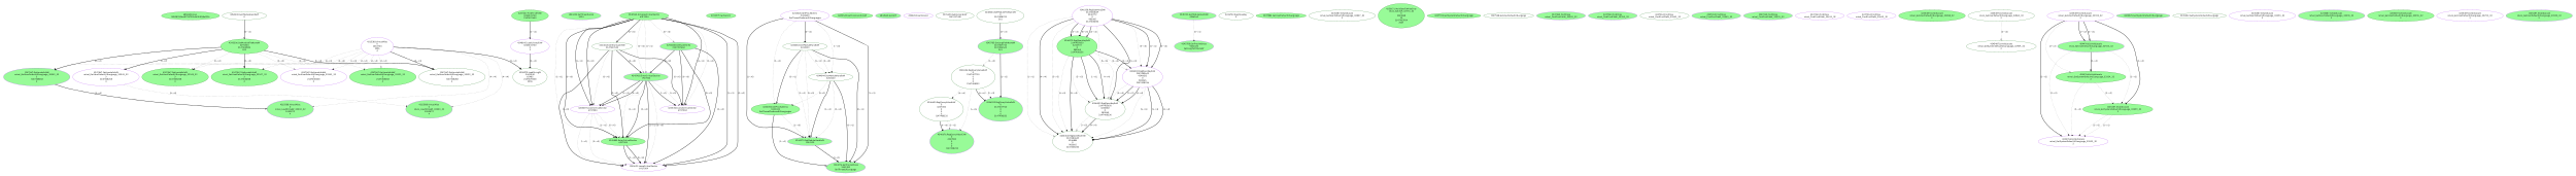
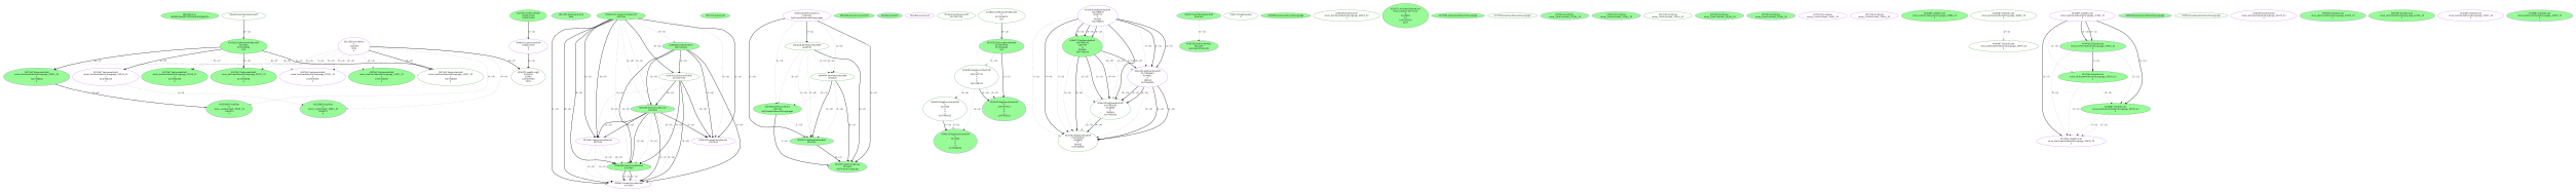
  digraph {
    fontname="IBM Plex Sans"
    node [color=purple fillcolor=palegreen fontname="IBM Plex Sans" style=filled]
    edge [arrowhead=onormal fontname="IBM Plex Sans" style=bold]
    n1 [color=darkgreen label="6850628.main\n005989906a4f97d702b463f4258af216"]
    n2 [color=darkgreen fillcolor=white label="4254430.GetModuleHandleW\n0"]
    n3 [color=darkgreen label="4243306.GetModuleFileNameW\n4194304\n2147408904\n522"]
    n4 [label="4247567.GetLocaleInfoW\nretval_GetUserDefaultUILanguage_33342_32\n3\n2147408268\n4"]
    n5 [fillcolor=white label="4247567.GetLocaleInfoW\nretval_GetUserDefaultUILanguage_33343_32\n3\n2147408268\n4"]
    n6 [color=darkgreen label="4247567.GetLocaleInfoW\nretval_GetUserDefaultUILanguage_32945_32\n3\n2147408268\n4"]
    n7 [color=darkgreen label="4247567.GetLocaleInfoW\nretval_GetUserDefaultUILanguage_32947_32\n3\n2147408268\n4"]
    n8 [fillcolor=white label="4247567.GetLocaleInfoW\nretval_GetUserDefaultUILanguage_33341_32\n3\n2147408268\n4"]
    n9 [color=darkgreen label="4247567.GetLocaleInfoW\nretval_GetUserDefaultUILanguage_33121_32\n3\n2147408268\n4"]
    n10 [color=darkgreen fillcolor=white label="4247567.GetLocaleInfoW\nretval_GetUserDefaultUILanguage_33122_32\n3\n2147408268\n4"]
    n11 [label="6844434.SetThreadLocale\n1024"]
    n12 [color=darkgreen label="4243965.InitializeCriticalSection\n6917004"]
    n13 [label="4250188.GetSystemInfo\n2147417660"]
    n14 [color=darkgreen fillcolor=white label="4214413.GetStartupInfoW\n2147417624"]
    n15 [label="4245418.EnterCriticalSection\n6917004"]
    n16 [fillcolor=white label="4245469.LeaveCriticalSection\n6917004"]
    n17 [fillcolor=white label="4245454.LeaveCriticalSection\n6917004"]
    n18 [color=darkgreen label="4245580.EnterCriticalSection\n6917004"]
    n19 [fillcolor=white label="4245621.LeaveCriticalSection\n6917004"]
    n20 [color=darkgreen label="4243979.GetVersion\n"]
    n21 [color=darkgreen fillcolor=white label="4244018.GetModuleHandleW\n4244120"]
    n22 [color=darkgreen fillcolor=white label="4244044.GetModuleHandleW\n4244120"]
    n23 [color=darkgreen label="4244050.GetProcAddress\n9441320\nSetThreadPreferredUILanguages"]
    n24 [label="4244070.GetModuleHandleW\n4244120"]
    n25 [label="4244076.GetProcAddress\n9441320\nGetThreadUILanguage"]
    n26 [fillcolor=white label="4244024.GetProcAddress\n9441320\nGetThreadPreferredUILanguages"]
    n27 [color=darkgreen label="6844540.GetCommandLineW\n"]
    n28 [label="6844560.GetACP\n"]
    n29 [fillcolor=white label="4250204.GetVersion\n"]
    n30 [color=darkgreen fillcolor=white label="4276690.GetVersionExW\n2147417420"]
    n31 [label="4215588.VirtualAlloc\n0\nretval_LoadStringW_33532_32\n1052672\n4"]
    n32 [label="4215588.VirtualAlloc\n0\nretval_LoadStringW_33533_32\n1052672\n4"]
    n33 [color=darkgreen fillcolor=white label="4248064.GetModuleFileNameW\n0\n2147408370\n261"]
    n34 [label="4245785.GetLongPathNameW\n2147407710\n2147406542\n261"]
    n35 [color=darkgreen fillcolor=white label="4246556.RegQueryValueExW\n0\n2147407710\n0\n0\n0\n2147408232"]
    n36 [label="4246599.RegQueryValueExW\n0\n2147407710\n0\n0\n0\n2147408232"]
    n37 [fillcolor=white label="4215383.VirtualAlloc\n0\n1310704\n4096\n4"]
    n38 [color=darkgreen fillcolor=white label="4250073.LoadStringW\n9441340\n65485\n2147409468\n4096"]
    n39 [fillcolor=white label="4246338.RegOpenKeyExW\n2147483649\n4246772\n0\n983065\n2147408236"]
    n40 [color=darkgreen label="4246372.RegOpenKeyExW\n2147483650\n4246772\n0\n983065\n2147408236"]
    n41 [fillcolor=white label="4246402.RegOpenKeyExW\n2147483649\n4246832\n0\n983065\n2147408236"]
    n42 [color=darkgreen fillcolor=white label="4246432.RegOpenKeyExW\n2147483650\n4246832\n0\n983065\n2147408236"]
    n43 [color=darkgreen fillcolor=white label="4246462.RegOpenKeyExW\n2147483649\n4246884\n0\n983065\n2147408236"]
    n44 [label="4245741.GetModuleHandleW\n4246160"]
    n45 [label="4245758.GetProcAddress\n9441320\nGetLongPathNameW"]
    n46 [color=darkgreen fillcolor=white label="4246635.RegQueryValueExW\n0\n4247000\n0\n0\n0\n2147408232"]
    n47 [label="4246676.RegQueryValueExW\n0\n4247000\n0\n0\n0\n2147408232"]
    n48 [color=darkgreen fillcolor=white label="4246722.RegCloseKey\n0"]
    n49 [color=darkgreen label="4247883.GetUserDefaultUILanguage\n"]
    n50 [color=darkgreen fillcolor=white label="4245487.IsValidLocale\nretval_GetUserDefaultUILanguage_32857_32\n2"]
    n51 [color=darkgreen label="4250171.MultiByteToWideChar\nretval_GetACP_32773_32\n0\n4243868\n10\n2147403704\n2047"]
    n52 [color=darkgreen label="4247923.GetSystemDefaultUILanguage\n"]
    n53 [color=darkgreen fillcolor=white label="4247558.GetUserDefaultUILanguage\n"]
    n54 [color=darkgreen label="4247247.FindFirstFileW\n3224341740\n2147407640"]
    n55 [fillcolor=white label="4248145.LoadLibraryExW\n3224341740\n0\n2"]
    n56 [label="4247263.FindClose\nretval_FindFirstFileW_33352_32"]
    n57 [label="4247263.FindClose\nretval_FindFirstFileW_33353_32"]
    n58 [color=darkgreen fillcolor=white label="4247263.FindClose\nretval_FindFirstFileW_33541_32"]
    n59 [label="4247263.FindClose\nretval_FindFirstFileW_33543_32"]
    n60 [label="4247263.FindClose\nretval_FindFirstFileW_33351_32"]
    n61 [fillcolor=white label="4247263.FindClose\nretval_FindFirstFileW_33611_32"]
    n62 [fillcolor=white label="4247263.FindClose\nretval_FindFirstFileW_33612_32"]
    n63 [color=darkgreen label="4245487.IsValidLocale\nretval_GetUserDefaultUILanguage_32858_32\n2"]
    n64 [color=darkgreen fillcolor=white label="4245487.IsValidLocale\nretval_GetUserDefaultUILanguage_32860_32\n2"]
    n65 [color=darkgreen fillcolor=white label="4245487.IsValidLocale\nretval_GetSystemDefaultUILanguage_32949_32\n2"]
    n66 [fillcolor=white label="4245487.IsValidLocale\nretval_GetUserDefaultUILanguage_32923_32\n2"]
    n67 [label="4244766.IsValidLocale\nretval_GetUserDefaultUILanguage_32923_32\n2"]
    n68 [color=darkgreen label="4244766.IsValidLocale\nretval_GetSystemDefaultUILanguage_33324_32\n2"]
    n69 [color=darkgreen label="4245487.IsValidLocale\nretval_GetSystemDefaultUILanguage_33599_32\n2"]
    n70 [fillcolor=white label="4244766.IsValidLocale\nretval_GetSystemDefaultUILanguage_33599_32\n2"]
    n71 [label="4245525.GetSystemDefaultUILanguage\n"]
    n72 [color=darkgreen fillcolor=white label="4245552.GetSystemDefaultUILanguage\n"]
    n73 [fillcolor=white label="4245487.IsValidLocale\nretval_GetUserDefaultUILanguage_33293_32\n2"]
    n74 [label="4245487.IsValidLocale\nretval_GetUserDefaultUILanguage_33294_32\n2"]
    n75 [color=darkgreen label="4245487.IsValidLocale\nretval_GetUserDefaultUILanguage_33296_32\n2"]
    n76 [fillcolor=white label="4245487.IsValidLocale\nretval_GetUserDefaultUILanguage_33292_32\n2"]
    n77 [label="4245487.IsValidLocale\nretval_GetUserDefaultUILanguage_33592_32\n2"]
    n2 -> n3 [label="(0-->1)"]
    n3 -> n4 [arrowhead=tee label="(0-->2)"]
    n3 -> n5 [label="(0-->2)"]
    n3 -> n6 [arrowhead=tee label="(0-->2)" style=dotted]
    n3 -> n7 [arrowhead=normal label="(0-->2)"]
    n3 -> n8 [label="(0-->2)" style=dotted]
    n3 -> n9 [arrowhead=tee label="(0-->2)" style=dotted]
    n3 -> n10 [label="(0-->2)"]
    n4 -> n31 [label="(4-->4)"]
    n5 -> n32 [arrowhead=tee label="(4-->4)" style=dotted]
    n12 -> n13 [label="(0-->0)" style=dotted]
    n12 -> n14 [label="(0-->0)"]
    n12 -> n15 [label="(1-->1)" style=dotted]
    n12 -> n15 [label="(0-->0)" style=dotted]
    n12 -> n16 [arrowhead=tee label="(1-->1)"]
    n12 -> n16 [arrowhead=tee label="(0-->0)"]
    n12 -> n17 [label="(1-->1)"]
    n12 -> n17 [arrowhead=normal label="(0-->0)" style=dotted]
    n12 -> n18 [arrowhead=tee label="(1-->1)" style=dotted]
    n12 -> n18 [arrowhead=normal label="(0-->0)"]
    n12 -> n19 [label="(1-->1)"]
    n12 -> n19 [arrowhead=normal label="(0-->0)"]
+   n13 -> n14 [arrowhead=tee label="(0-->0)"]
    n13 -> n15 [label="(0-->0)"]
    n13 -> n17 [arrowhead=tee label="(0-->0)"]
    n13 -> n18 [label="(0-->0)"]
    n13 -> n19 [label="(0-->0)"]
    n14 -> n15 [arrowhead=normal label="(0-->0)"]
    n14 -> n16 [arrowhead=normal label="(0-->0)" style=dotted]
    n14 -> n17 [arrowhead=normal label="(0-->0)"]
    n14 -> n18 [arrowhead=tee label="(0-->0)"]
    n14 -> n19 [arrowhead=tee label="(0-->0)"]
    n15 -> n16 [arrowhead=tee label="(1-->1)"]
    n15 -> n16 [label="(0-->0)"]
    n15 -> n17 [arrowhead=normal label="(1-->1)"]
    n15 -> n17 [arrowhead=tee label="(0-->0)" style=dotted]
    n15 -> n18 [label="(1-->1)" style=dotted]
    n15 -> n18 [arrowhead=normal label="(0-->0)"]
    n15 -> n19 [arrowhead=normal label="(1-->1)"]
    n15 -> n19 [label="(0-->0)" style=dotted]
    n16 -> n18 [arrowhead=normal label="(1-->1)" style=dotted]
    n16 -> n18 [arrowhead=tee label="(0-->0)" style=dotted]
    n16 -> n19 [arrowhead=normal label="(1-->1)" style=dotted]
    n16 -> n19 [arrowhead=tee label="(0-->0)" style=dotted]
    n18 -> n19 [label="(1-->1)"]
    n18 -> n19 [arrowhead=normal label="(0-->0)"]
    n21 -> n22 [arrowhead=tee label="(1-->1)" style=dotted]
    n21 -> n22 [arrowhead=tee label="(0-->0)" style=dotted]
-   n21 -> n23 [label="(0-->1)"]
+   n21 -> n23 [label="(0-->1)" style=dotted]
    n21 -> n24 [arrowhead=normal label="(1-->1)" style=dotted]
    n21 -> n24 [arrowhead=normal label="(0-->0)" style=dotted]
    n21 -> n25 [arrowhead=tee label="(0-->1)"]
    n22 -> n23 [arrowhead=tee label="(0-->1)" style=dotted]
    n22 -> n24 [label="(1-->1)"]
    n22 -> n24 [arrowhead=tee label="(0-->0)" style=dotted]
    n22 -> n25 [arrowhead=tee label="(0-->1)"]
    n23 -> n24 [arrowhead=tee label="(1-->0)" style=dotted]
    n23 -> n25 [label="(1-->1)"]
    n24 -> n25 [arrowhead=normal label="(0-->1)"]
    n26 -> n21 [arrowhead=tee label="(0-->1)"]
    n26 -> n22 [arrowhead=normal label="(1-->0)" style=dotted]
    n26 -> n23 [arrowhead=tee label="(1-->1)" style=dotted]
    n26 -> n24 [label="(1-->0)"]
    n26 -> n25 [arrowhead=tee label="(1-->1)"]
    n33 -> n34 [label="(3-->3)"]
    n34 -> n35 [label="(1-->2)" style=dotted]
    n34 -> n36 [arrowhead=tee label="(1-->2)"]
    n35 -> n36 [arrowhead=normal label="(2-->2)" style=dotted]
    n35 -> n36 [arrowhead=tee label="(6-->6)"]
    n35 -> n46 [arrowhead=normal label="(6-->6)" style=dotted]
    n35 -> n47 [arrowhead=tee label="(6-->6)" style=dotted]
    n37 -> n4 [arrowhead=tee label="(4-->4)" style=dotted]
    n37 -> n5 [label="(4-->4)" style=dotted]
    n37 -> n6 [arrowhead=normal label="(4-->4)" style=dotted]
    n37 -> n7 [arrowhead=normal label="(4-->4)" style=dotted]
    n37 -> n8 [arrowhead=normal label="(4-->4)" style=dotted]
    n37 -> n9 [label="(4-->4)" style=dotted]
    n37 -> n10 [label="(4-->4)"]
    n37 -> n31 [label="(4-->4)" style=dotted]
    n37 -> n32 [label="(4-->4)" style=dotted]
    n37 -> n38 [arrowhead=normal label="(3-->4)"]
    n39 -> n40 [label="(2-->2)"]
    n39 -> n40 [arrowhead=normal label="(4-->4)"]
    n39 -> n40 [arrowhead=tee label="(5-->5)"]
    n39 -> n41 [arrowhead=normal label="(1-->1)"]
    n39 -> n41 [label="(4-->4)"]
    n39 -> n41 [arrowhead=normal label="(5-->5)" style=dotted]
    n39 -> n42 [label="(4-->4)"]
    n39 -> n42 [label="(5-->5)" style=dotted]
    n39 -> n43 [label="(1-->1)" style=dotted]
    n39 -> n43 [arrowhead=tee label="(4-->4)"]
    n39 -> n43 [arrowhead=normal label="(5-->5)" style=dotted]
    n40 -> n41 [label="(4-->4)" style=dotted]
    n40 -> n41 [label="(5-->5)"]
    n40 -> n42 [label="(1-->1)"]
    n40 -> n42 [arrowhead=normal label="(4-->4)"]
    n40 -> n42 [arrowhead=normal label="(5-->5)" style=dotted]
    n40 -> n43 [arrowhead=normal label="(4-->4)" style=dotted]
    n40 -> n43 [arrowhead=normal label="(5-->5)"]
    n41 -> n42 [arrowhead=normal label="(2-->2)"]
    n41 -> n42 [arrowhead=normal label="(4-->4)"]
    n41 -> n42 [arrowhead=tee label="(5-->5)" style=dotted]
    n41 -> n43 [arrowhead=normal label="(1-->1)"]
    n41 -> n43 [arrowhead=tee label="(4-->4)"]
    n41 -> n43 [arrowhead=normal label="(5-->5)" style=dotted]
    n42 -> n43 [arrowhead=normal label="(4-->4)"]
    n42 -> n43 [label="(5-->5)" style=dotted]
    n44 -> n45 [arrowhead=tee label="(0-->1)" style=dotted]
    n46 -> n47 [label="(2-->2)" style=dotted]
    n46 -> n47 [arrowhead=tee label="(6-->6)"]
    n54 -> n55 [label="(1-->1)"]
    n55 -> n38 [arrowhead=tee label="(0-->1)"]
    n64 -> n65 [label="(2-->2)" style=dotted]
    n66 -> n67 [label="(1-->1)"]
    n66 -> n67 [label="(2-->2)"]
    n66 -> n68 [label="(2-->2)" style=dotted]
    n66 -> n69 [arrowhead=tee label="(2-->2)"]
    n66 -> n70 [label="(2-->2)"]
    n67 -> n68 [arrowhead=normal label="(2-->2)"]
    n67 -> n69 [arrowhead=normal label="(2-->2)" style=dotted]
    n67 -> n70 [arrowhead=normal label="(2-->2)" style=dotted]
    n68 -> n69 [arrowhead=tee label="(2-->2)" style=dotted]
    n68 -> n70 [arrowhead=tee label="(2-->2)" style=dotted]
    n69 -> n70 [arrowhead=tee label="(1-->1)" style=dotted]
    n69 -> n70 [arrowhead=normal label="(2-->2)" style=dotted]
  }
